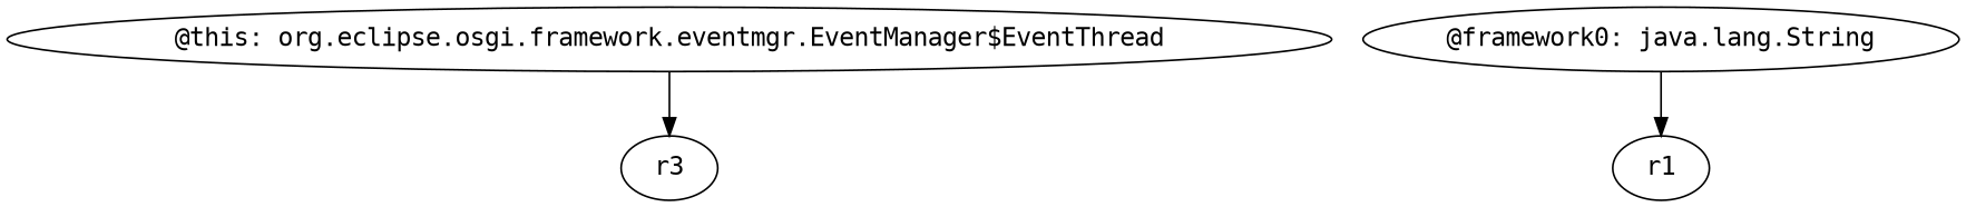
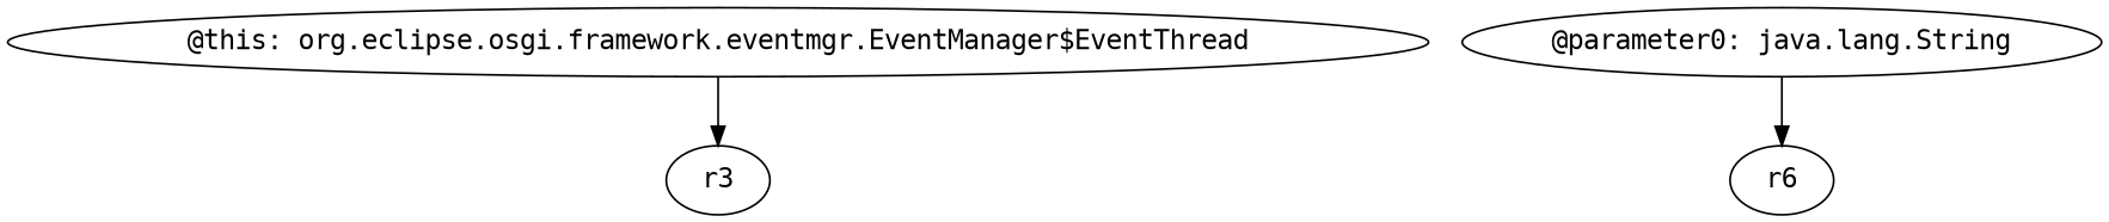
  digraph {
    fontname="DejaVu Sans Mono"
    node [fontname="DejaVu Sans Mono"]
    edge [fontname="DejaVu Sans Mono"]
    n1 [label="@this: org.eclipse.osgi.framework.eventmgr.EventManager$EventThread"]
    n2 [label=r3]
-   n3 [label="@framework0: java.lang.String"]
-   n4 [label=r1]
+   n3 [label="@parameter0: java.lang.String"]
+   n4 [label=r6]
    n1 -> n2
    n3 -> n4
  }
